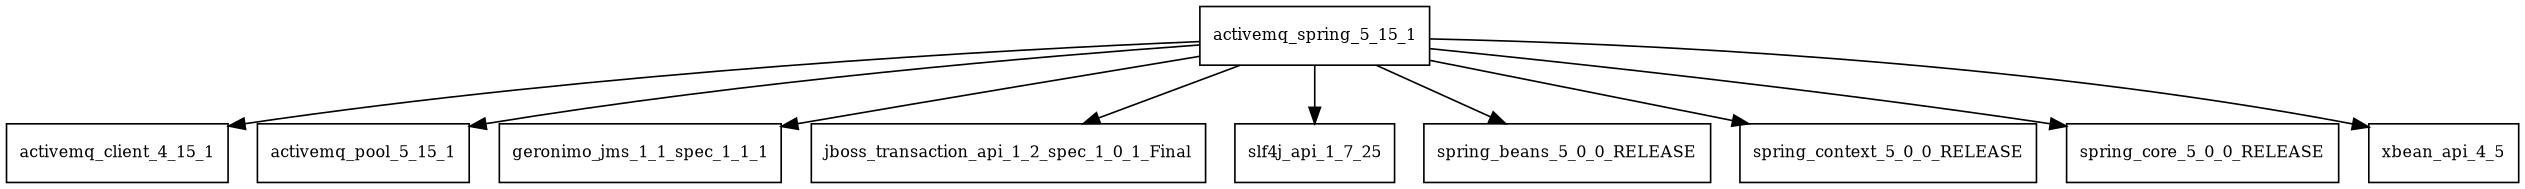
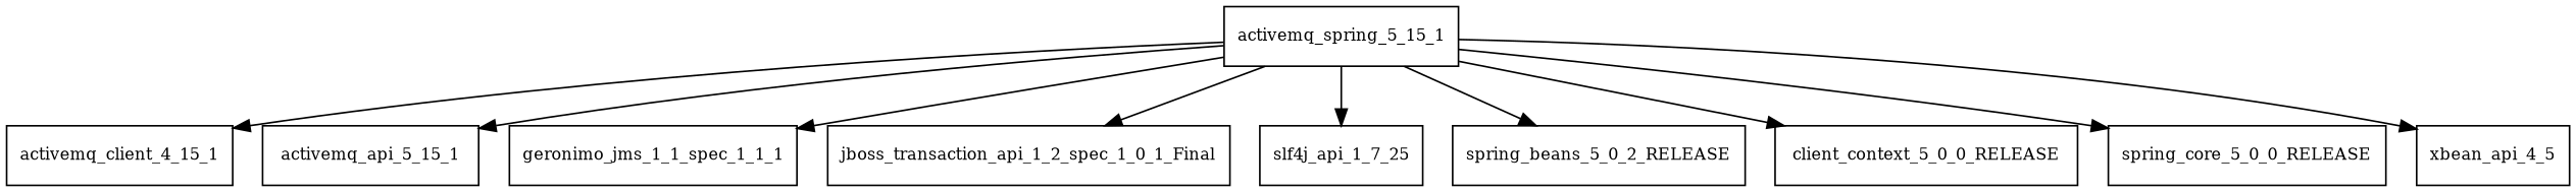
  digraph {
    node [fontsize=10.0 shape=box]
    n1 [label=activemq_client_4_15_1]
    activemq_spring_5_15_1
-   activemq_pool_5_15_1
+   activemq_pool_5_15_1 [label=activemq_api_5_15_1]
    geronimo_jms_1_1_spec_1_1_1
    jboss_transaction_api_1_2_spec_1_0_1_Final
    slf4j_api_1_7_25
-   spring_beans_5_0_0_RELEASE
-   spring_context_5_0_0_RELEASE
+   spring_beans_5_0_0_RELEASE [label=spring_beans_5_0_2_RELEASE]
+   spring_context_5_0_0_RELEASE [label=client_context_5_0_0_RELEASE]
    spring_core_5_0_0_RELEASE
    n10 [label=xbean_api_4_5]
    activemq_spring_5_15_1 -> n1
    activemq_spring_5_15_1 -> activemq_pool_5_15_1
    activemq_spring_5_15_1 -> geronimo_jms_1_1_spec_1_1_1
    activemq_spring_5_15_1 -> jboss_transaction_api_1_2_spec_1_0_1_Final
    activemq_spring_5_15_1 -> slf4j_api_1_7_25
    activemq_spring_5_15_1 -> spring_beans_5_0_0_RELEASE
    activemq_spring_5_15_1 -> spring_context_5_0_0_RELEASE
    activemq_spring_5_15_1 -> spring_core_5_0_0_RELEASE
    activemq_spring_5_15_1 -> n10
  }
